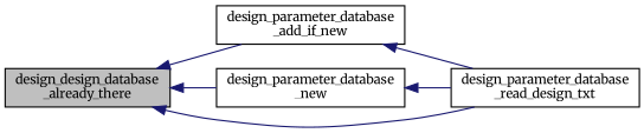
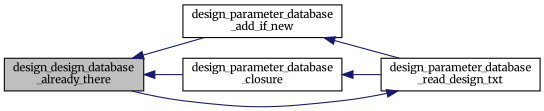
  digraph {
    fontname=Merriweather
    rankdir=LR
    node [color=black fillcolor=white fontname=Merriweather fontsize=10 shape=record style=filled]
    edge [color=midnightblue dir=back fontname=Merriweather fontsize=10 labelfontname=Helvetica labelfontsize=10 style=solid]
    n1 [fillcolor=grey75 fontcolor=black height=0.2 label="design_design_database\l_already_there" width=0.4]
    n2 [height=0.2 label="design_parameter_database\l_add_if_new" width=0.4]
-   n3 [height=0.2 label="design_parameter_database\l_new" width=0.4]
+   n3 [height=0.2 label="design_parameter_database\l_closure" width=0.4]
    n4 [height=0.2 label="design_parameter_database\l_read_design_txt" width=0.4]
    n1 -> n2
    n1 -> n3
-   n1 -> n4
+   n4 -> n1
    n2 -> n4
    n3 -> n4
  }
